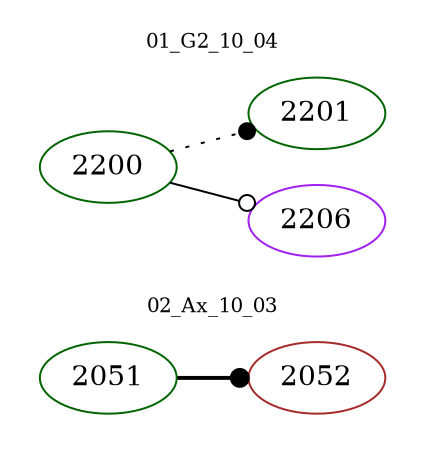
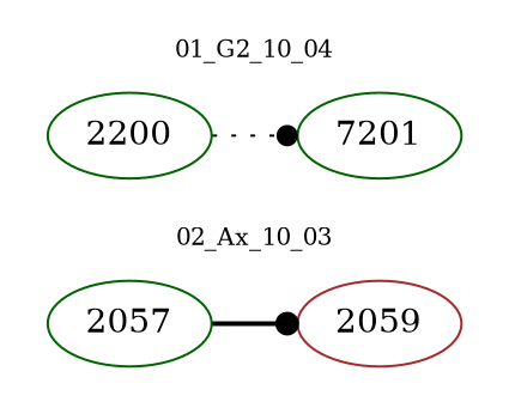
  digraph {
    rankdir=LR
    node [color=darkgreen]
    edge [arrowhead=dot color=black]
-   n1 [label=2051]
-   n2 [color=brown label=2052]
+   n1 [label=2057]
+   n2 [color=brown label=2059]
    n3 [label=2200]
-   n4 [color=purple label=2206]
-   n5 [label=2201]
+   n5 [label=7201]
    subgraph cluster_1 {
      color=white
      fontsize=10
      label="02_Ax_10_03"
      n1
      n2
    }
    subgraph cluster_2 {
      color=white
      fontsize=10
      label="01_G2_10_04"
      n3
-     n4
      n5
    }
    n1 -> n2 [style=bold]
-   n3 -> n4 [arrowhead=odot style=solid]
    n3 -> n5 [style=dotted]
  }
